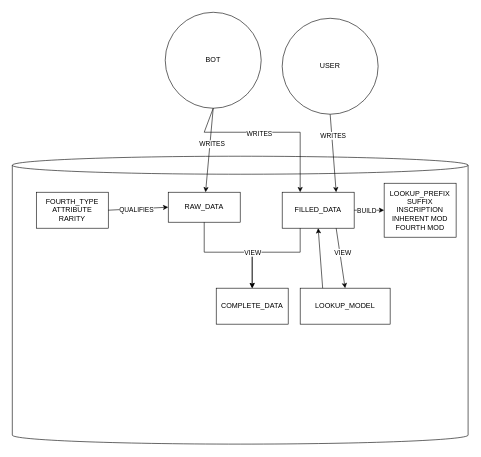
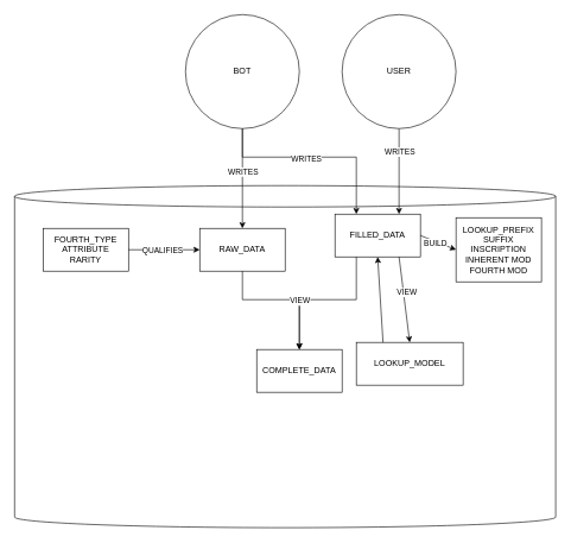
  <mxCell id="0" />
  <mxCell id="1" parent="0" />
  <mxCell id="2" value="Database" style="shape=cylinder3;whiteSpace=wrap;html=1;boundedLbl=1;backgroundOutline=1;size=15;" vertex="1" parent="1"><mxGeometry x="20" y="260" width="760" height="480" as="geometry" /></mxCell>
- <mxCell id="3" value="BOT" style="ellipse;whiteSpace=wrap;html=1;aspect=fixed;" vertex="1" parent="1"><mxGeometry x="275" y="20" width="160" height="160" as="geometry" /></mxCell>
- <mxCell id="4" value="RAW_DATA" style="rounded=0;whiteSpace=wrap;html=1;" vertex="1" parent="1"><mxGeometry x="280" y="320" width="120" height="50" as="geometry" /></mxCell>
+ <mxCell id="3" value="BOT" style="ellipse;whiteSpace=wrap;html=1;aspect=fixed;" vertex="1" parent="1"><mxGeometry x="260" y="20" width="160" height="160" as="geometry" /></mxCell>
+ <mxCell id="4" value="RAW_DATA" style="rounded=0;whiteSpace=wrap;html=1;" vertex="1" parent="1"><mxGeometry x="280" y="320" width="120" height="60" as="geometry" /></mxCell>
  <mxCell id="5" value="" style="endArrow=classic;html=1;rounded=0;exitX=0.5;exitY=1;exitDx=0;exitDy=0;" edge="1" parent="1" source="3" target="4"><mxGeometry width="50" height="50" relative="1" as="geometry"><mxPoint x="380" y="330" as="sourcePoint" /><mxPoint x="430" y="280" as="targetPoint" /></mxGeometry></mxCell>
  <mxCell id="6" value="WRITES" style="edgeLabel;html=1;align=center;verticalAlign=middle;resizable=0;points=[];" vertex="1" connectable="0" parent="5"><mxGeometry x="-0.557" y="-1" relative="1" as="geometry"><mxPoint x="1" y="29" as="offset" /></mxGeometry></mxCell>
  <mxCell id="7" value="" style="endArrow=classic;html=1;rounded=0;exitX=0.5;exitY=1;exitDx=0;exitDy=0;entryX=0.75;entryY=0;entryDx=0;entryDy=0;" edge="1" parent="1" source="12" target="13"><mxGeometry width="50" height="50" relative="1" as="geometry"><mxPoint x="-70" y="350" as="sourcePoint" /><mxPoint x="-50" y="500" as="targetPoint" /></mxGeometry></mxCell>
  <mxCell id="8" value="WRITES" style="edgeLabel;html=1;align=center;verticalAlign=middle;resizable=0;points=[];" vertex="1" connectable="0" parent="7"><mxGeometry x="-0.186" relative="1" as="geometry"><mxPoint y="-17" as="offset" /></mxGeometry></mxCell>
  <mxCell id="9" value="FOURTH_TYPE&lt;div&gt;ATTRIBUTE&lt;/div&gt;&lt;div&gt;RARITY&lt;/div&gt;" style="rounded=0;whiteSpace=wrap;html=1;" vertex="1" parent="1"><mxGeometry x="60" y="320" width="120" height="60" as="geometry" /></mxCell>
  <mxCell id="10" value="" style="endArrow=classic;html=1;rounded=0;exitX=1;exitY=0.5;exitDx=0;exitDy=0;entryX=0;entryY=0.5;entryDx=0;entryDy=0;" edge="1" parent="1" source="9" target="4"><mxGeometry width="50" height="50" relative="1" as="geometry"><mxPoint x="380" y="330" as="sourcePoint" /><mxPoint x="430" y="280" as="targetPoint" /></mxGeometry></mxCell>
  <mxCell id="11" value="QUALIFIES" style="edgeLabel;html=1;align=center;verticalAlign=middle;resizable=0;points=[];" vertex="1" connectable="0" parent="10"><mxGeometry x="-0.367" relative="1" as="geometry"><mxPoint x="15" as="offset" /></mxGeometry></mxCell>
- <mxCell id="12" value="USER" style="ellipse;whiteSpace=wrap;html=1;aspect=fixed;" vertex="1" parent="1"><mxGeometry x="470" y="30" width="160" height="160" as="geometry" /></mxCell>
- <mxCell id="13" value="FILLED_DATA" style="rounded=0;whiteSpace=wrap;html=1;" vertex="1" parent="1"><mxGeometry x="470" y="320" width="120" height="60" as="geometry" /></mxCell>
+ <mxCell id="12" value="USER" style="ellipse;whiteSpace=wrap;html=1;aspect=fixed;" vertex="1" parent="1"><mxGeometry x="480" y="20" width="160" height="160" as="geometry" /></mxCell>
+ <mxCell id="13" value="FILLED_DATA" style="rounded=0;whiteSpace=wrap;html=1;" vertex="1" parent="1"><mxGeometry x="470" y="300" width="120" height="60" as="geometry" /></mxCell>
  <mxCell id="14" value="" style="endArrow=classic;html=1;rounded=0;exitX=0.5;exitY=1;exitDx=0;exitDy=0;entryX=0.25;entryY=0;entryDx=0;entryDy=0;" edge="1" parent="1" source="3" target="13"><mxGeometry width="50" height="50" relative="1" as="geometry"><mxPoint x="190" y="190" as="sourcePoint" /><mxPoint x="190" y="330" as="targetPoint" /><Array as="points"><mxPoint x="340" y="220" /><mxPoint x="500" y="220" /></Array></mxGeometry></mxCell>
  <mxCell id="15" value="WRITES" style="edgeLabel;html=1;align=center;verticalAlign=middle;resizable=0;points=[];" vertex="1" connectable="0" parent="14"><mxGeometry x="-0.557" y="-1" relative="1" as="geometry"><mxPoint x="67" as="offset" /></mxGeometry></mxCell>
  <mxCell id="16" value="" style="endArrow=classic;html=1;rounded=0;entryX=0.5;entryY=0;entryDx=0;entryDy=0;exitX=0.5;exitY=1;exitDx=0;exitDy=0;" edge="1" parent="1" source="4" target="17"><mxGeometry width="50" height="50" relative="1" as="geometry"><mxPoint x="380" y="430" as="sourcePoint" /><mxPoint x="430" y="380" as="targetPoint" /><Array as="points"><mxPoint x="340" y="420" /><mxPoint x="420" y="420" /></Array></mxGeometry></mxCell>
- <mxCell id="17" value="COMPLETE_DATA" style="rounded=0;whiteSpace=wrap;html=1;" vertex="1" parent="1"><mxGeometry x="360" y="480" width="120" height="60" as="geometry" /></mxCell>
+ <mxCell id="17" value="COMPLETE_DATA" style="rounded=0;whiteSpace=wrap;html=1;" vertex="1" parent="1"><mxGeometry x="360" y="490" width="120" height="60" as="geometry" /></mxCell>
  <mxCell id="18" value="" style="endArrow=classic;html=1;rounded=0;entryX=0.5;entryY=0;entryDx=0;entryDy=0;exitX=0.25;exitY=1;exitDx=0;exitDy=0;" edge="1" parent="1" source="13" target="17"><mxGeometry width="50" height="50" relative="1" as="geometry"><mxPoint x="370" y="390" as="sourcePoint" /><mxPoint x="530" y="480" as="targetPoint" /><Array as="points"><mxPoint x="500" y="420" /><mxPoint x="420" y="420" /></Array></mxGeometry></mxCell>
  <mxCell id="19" value="VIEW" style="edgeLabel;html=1;align=center;verticalAlign=middle;resizable=0;points=[];" vertex="1" connectable="0" parent="18"><mxGeometry x="0.383" y="2" relative="1" as="geometry"><mxPoint x="-2" y="-4" as="offset" /></mxGeometry></mxCell>
  <mxCell id="20" value="LOOKUP_MODEL" style="rounded=0;whiteSpace=wrap;html=1;" vertex="1" parent="1"><mxGeometry x="500" y="480" width="150" height="60" as="geometry" /></mxCell>
  <mxCell id="21" value="" style="endArrow=classic;html=1;rounded=0;entryX=0.5;entryY=0;entryDx=0;entryDy=0;exitX=0.75;exitY=1;exitDx=0;exitDy=0;" edge="1" parent="1" source="13" target="20"><mxGeometry width="50" height="50" relative="1" as="geometry"><mxPoint x="380" y="430" as="sourcePoint" /><mxPoint x="430" y="380" as="targetPoint" /></mxGeometry></mxCell>
  <mxCell id="22" value="VIEW" style="edgeLabel;html=1;align=center;verticalAlign=middle;resizable=0;points=[];" vertex="1" connectable="0" parent="21"><mxGeometry x="-0.178" y="4" relative="1" as="geometry"><mxPoint as="offset" /></mxGeometry></mxCell>
  <mxCell id="23" value="" style="endArrow=classic;html=1;rounded=0;exitX=0.25;exitY=0;exitDx=0;exitDy=0;entryX=0.5;entryY=1;entryDx=0;entryDy=0;" edge="1" parent="1" source="20" target="13"><mxGeometry width="50" height="50" relative="1" as="geometry"><mxPoint x="380" y="430" as="sourcePoint" /><mxPoint x="430" y="380" as="targetPoint" /></mxGeometry></mxCell>
  <mxCell id="24" value="LOOKUP_&lt;span style=&quot;background-color: initial;&quot;&gt;PREFIX&lt;/span&gt;&lt;div&gt;SUFFIX&lt;/div&gt;&lt;div&gt;INSCRIPTION&lt;/div&gt;&lt;div&gt;INHERENT MOD&lt;br&gt;FOURTH MOD&lt;/div&gt;" style="rounded=0;whiteSpace=wrap;html=1;" vertex="1" parent="1"><mxGeometry x="640" y="305" width="120" height="90" as="geometry" /></mxCell>
  <mxCell id="25" value="" style="endArrow=classic;html=1;rounded=0;entryX=0;entryY=0.5;entryDx=0;entryDy=0;exitX=1;exitY=0.5;exitDx=0;exitDy=0;" edge="1" parent="1" source="13" target="24"><mxGeometry width="50" height="50" relative="1" as="geometry"><mxPoint x="380" y="430" as="sourcePoint" /><mxPoint x="430" y="380" as="targetPoint" /></mxGeometry></mxCell>
  <mxCell id="26" value="BUILD" style="edgeLabel;html=1;align=center;verticalAlign=middle;resizable=0;points=[];" vertex="1" connectable="0" parent="25"><mxGeometry relative="1" as="geometry"><mxPoint x="-5" as="offset" /></mxGeometry></mxCell>
